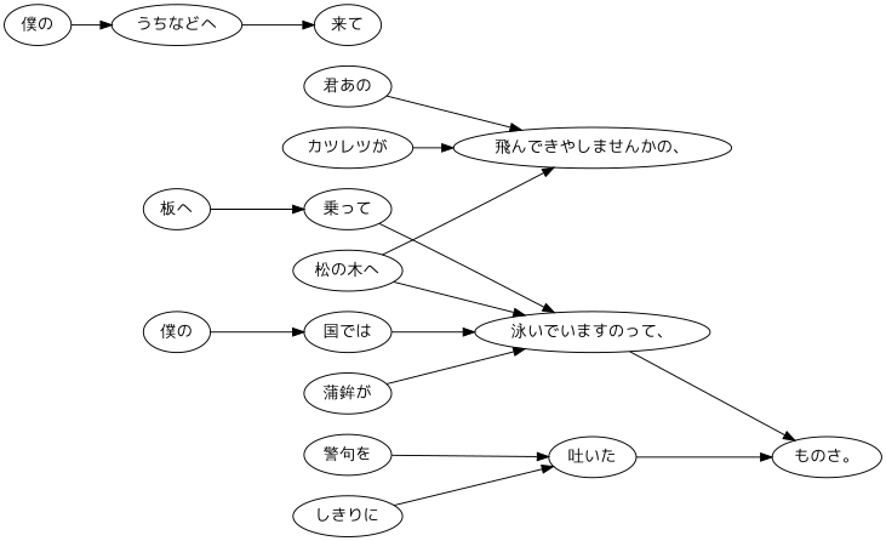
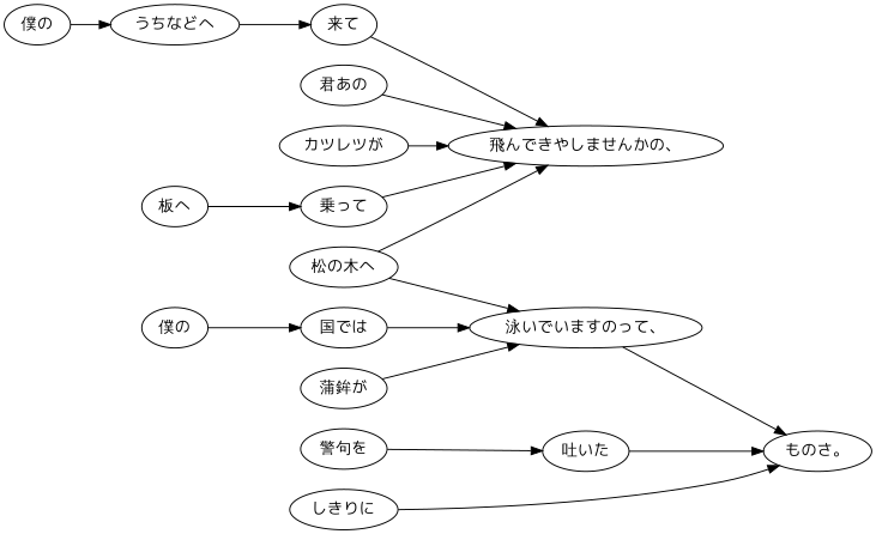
  digraph {
    fontname="Liberation Mono"
    rankdir=LR
    node [fontname="Liberation Mono"]
    edge [fontname="Liberation Mono"]
    n1 [label="僕の"]
    n2 [label="うちなどへ"]
    n3 [label="来て"]
    n4 [label="飛んできやしませんかの、"]
    n5 [label="君あの"]
    n6 [label="松の木へ"]
    n7 [label="泳いでいますのって、"]
    n8 [label="カツレツが"]
    n9 [label="ものさ。"]
    n10 [label="僕の"]
    n11 [label="国では"]
    n12 [label="蒲鉾が"]
    n13 [label="板へ"]
    n14 [label="乗って"]
    n15 [label="しきりに"]
    n16 [label="吐いた"]
    n17 [label="警句を"]
    n1 -> n2
    n2 -> n3
+   n3 -> n4
    n5 -> n4
    n6 -> n4
    n6 -> n7
    n7 -> n9
    n8 -> n4
    n10 -> n11
    n11 -> n7
    n12 -> n7
    n13 -> n14
-   n14 -> n7
-   n15 -> n16
+   n14 -> n4
+   n15 -> n9
    n16 -> n9
    n17 -> n16
  }
